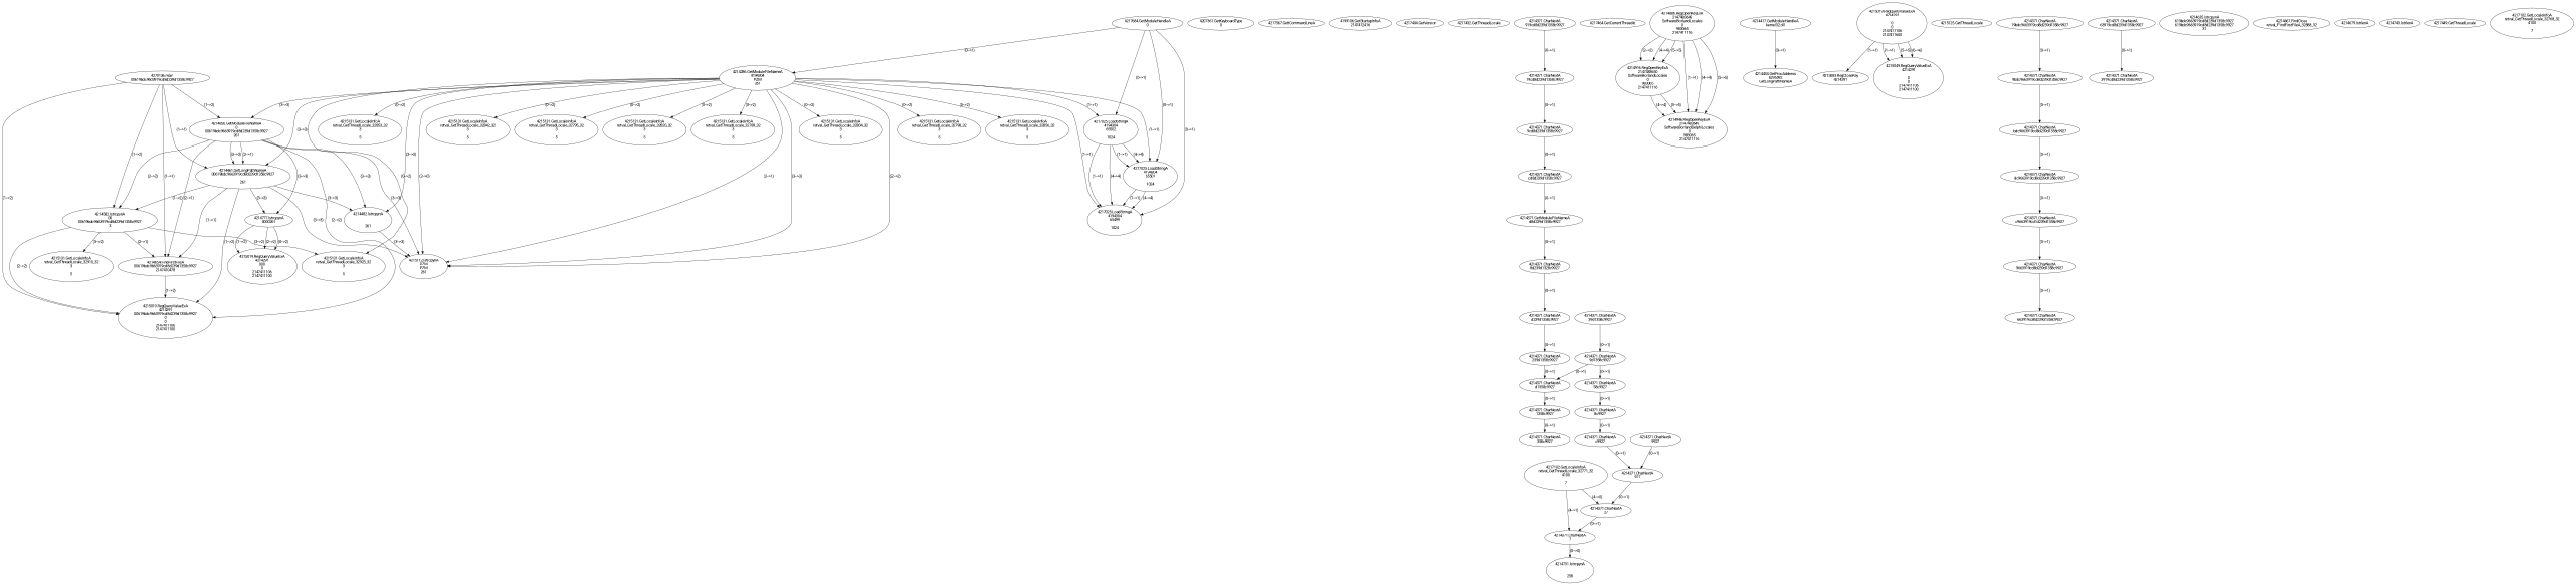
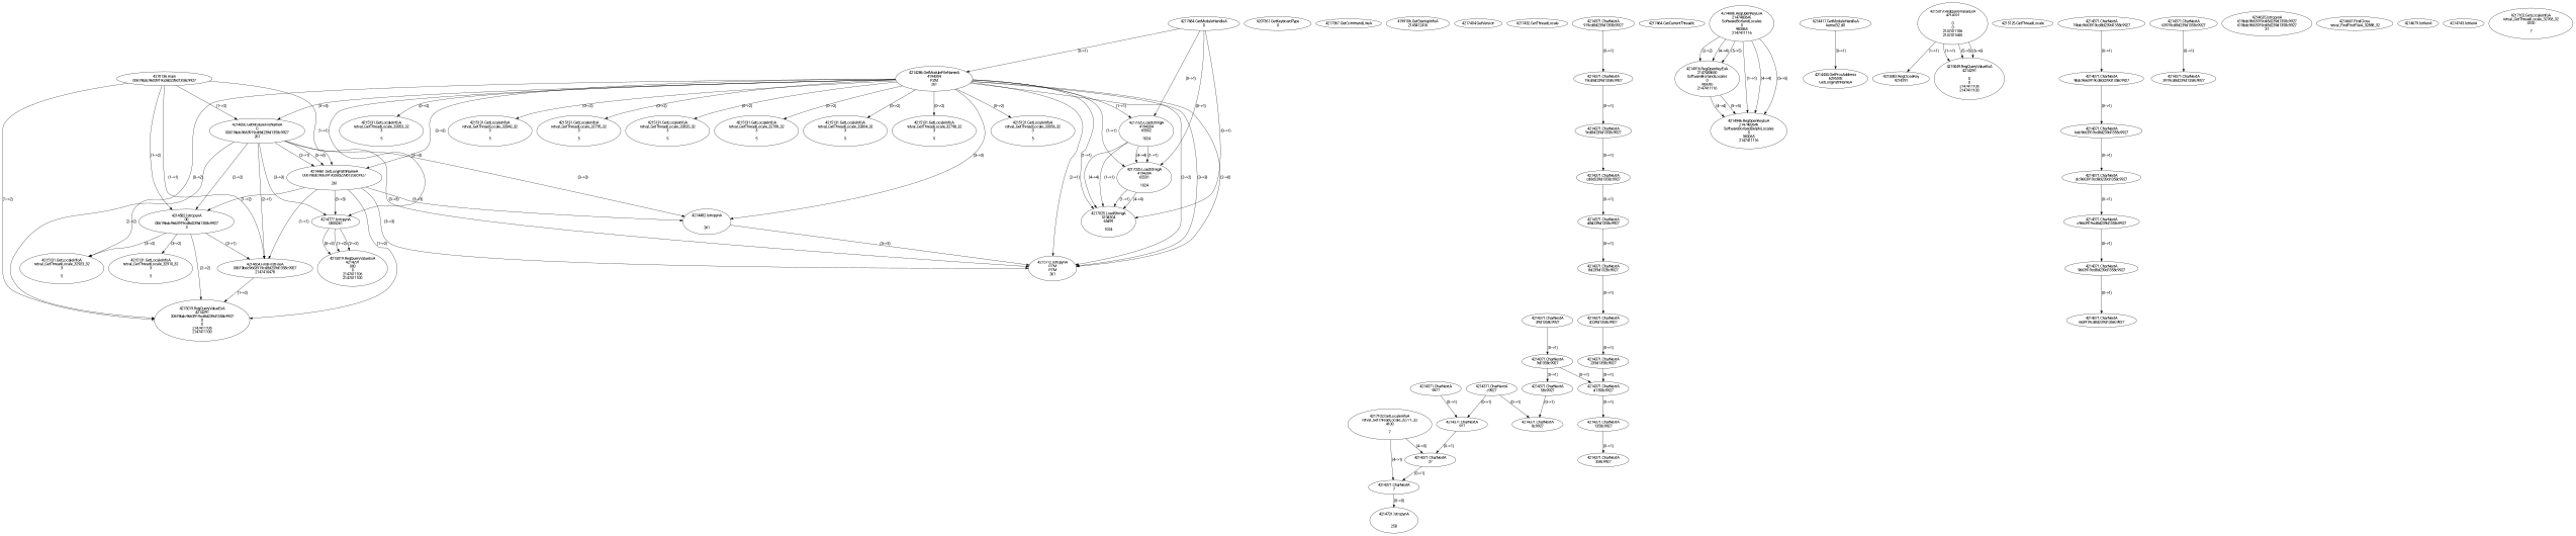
  digraph {
    fontname=Roboto
    node [fontname=Roboto]
    edge [fontname=Roboto]
    n1 [label="4270136.main\n00619bdc9603919cd8d239d1358c9927"]
    n2 [label="4214856.GetModuleFileNameA\n0\n00619bdc9663919cd8d239d1358c9927\n261"]
    n3 [label="4214461.GetLongPathNameA\n00619bdc9663919cd8d239d1358c9927\n\n261"]
    n4 [label="4214582.lstrcpynA\n00\n00619bdc9663919cd8d239d1358c9927\n3"]
    n5 [label="4214654.FindFirstFileA\n00619bdc9663919cd8d239d1358c9927\n2147410478"]
    n6 [label="4215019.RegQueryValueExA\n4214291\n00619bdc9663919cd8d239d1358c9927\n0\n0\n2147411106\n2147411100"]
    n7 [label="4214482.lstrcpynA\n\n\n261"]
    n8 [label="4215112.lstrcpynA\nPZM\nPZM\n261"]
    n9 [label="4214777.lstrcpynA\n0000261"]
    n10 [label="4215131.GetLocaleInfoA\nretval_GetThreadLocale_32910_32\n3\n\n5"]
    n11 [label="4215131.GetLocaleInfoA\nretval_GetThreadLocale_32923_32\n3\n\n5"]
    n12 [label="4217684.GetModuleHandleA\n0"]
    n13 [label="4214286.GetModuleFileNameA\n4194304\nPZM\n261"]
    n14 [label="4217025.LoadStringA\n4194304\n65502\n\n1024"]
    n15 [label="4217025.LoadStringA\n4194304\n65501\n\n1024"]
    n16 [label="4217025.LoadStringA\n4194304\n65499\n\n1024"]
    n17 [label="4215131.GetLocaleInfoA\nretval_GetThreadLocale_32853_32\n3\n\n5"]
    n18 [label="4215131.GetLocaleInfoA\nretval_GetThreadLocale_32842_32\n3\n\n5"]
    n19 [label="4215131.GetLocaleInfoA\nretval_GetThreadLocale_32795_32\n3\n\n5"]
    n20 [label="4215131.GetLocaleInfoA\nretval_GetThreadLocale_32820_32\n3\n\n5"]
    n21 [label="4215131.GetLocaleInfoA\nretval_GetThreadLocale_32789_32\n3\n\n5"]
    n22 [label="4215131.GetLocaleInfoA\nretval_GetThreadLocale_32804_32\n3\n\n5"]
    n23 [label="4215131.GetLocaleInfoA\nretval_GetThreadLocale_32798_32\n3\n\n5"]
    n24 [label="4215131.GetLocaleInfoA\nretval_GetThreadLocale_32856_32\n3\n\n5"]
    n25 [label="4207361.GetKeyboardType\n0"]
    n26 [label="4217367.GetCommandLineA\n"]
-   n27 [label="4199106.GetStartupInfoA\n2147412416"]
+   n27 [label="4199106.GetStartupInfoA\n2145412416"]
    n28 [label="4217404.GetVersion\n"]
    n29 [label="4217432.GetThreadLocale\n"]
    n30 [label="4217102.GetLocaleInfoA\nretval_GetThreadLocale_32771_32\n4100\n\n7"]
    n31 [label="4214371.CharNextA\n27"]
    n32 [label="4214371.CharNextA\n7"]
    n33 [label="4214731.lstrcpynA\n\n\n258"]
    n34 [label="4217464.GetCurrentThreadId\n"]
    n35 [label="4215019.RegQueryValueExA\n4214291\n000\n0\n2147411106\n2147411100"]
    n36 [label="4214886.RegOpenKeyExA\n2147483649\nSoftware\Borland\Locales\n0\n983065\n2147411116"]
    n37 [label="4214916.RegOpenKeyExA\n2147483650\nSoftware\Borland\Locales\n0\n983065\n2147411116"]
    n38 [label="4214946.RegOpenKeyExA\n2147483649\nSoftware\Borland\Delphi\Locales\n0\n983065\n2147411116"]
    n39 [label="4214417.GetModuleHandleA\nkernel32.dll"]
    n40 [label="4214434.GetProcAddress\n6295592\nGetLongPathNameA"]
    n41 [label="4215019.RegQueryValueExA\n4214291\n\n0\n0\n2147411106\n2147411600"]
    n42 [label="4215083.RegCloseKey\n4214291"]
    n43 [label="4215049.RegQueryValueExA\n4214291\n\n0\n0\n2147411106\n2147411100"]
    n44 [label="4215125.GetThreadLocale\n"]
    n45 [label="4214371.CharNextA\n19bdc9663919cd8d239d1358c9927"]
    n46 [label="4214371.CharNextA\n9bdc9663919cd8d239d1358c9927"]
    n47 [label="4214371.CharNextA\nbdc9663919cd8d239d1358c9927"]
    n48 [label="4214371.CharNextA\ndc9663919cd8d239d1358c9927"]
-   n49 [label="4214371.CharNextA\nc9663919cd1d239d1358c9927"]
+   n49 [label="4214371.CharNextA\nc9663919cd8d239d1358c9927"]
    n50 [label="4214371.CharNextA\n9663919cd8d239d1358c9927"]
    n51 [label="4214371.CharNextA\n663919cd8d239d1358c9927"]
    n52 [label="4214371.CharNextA\n63919cd8d239d1358c9927"]
    n53 [label="4214371.CharNextA\n3919cd8d239d1358c9927"]
    n54 [label="4214371.CharNextA\n919cd8d239d1358c9927"]
    n55 [label="4214371.CharNextA\n19cd8d239d1358c9927"]
    n56 [label="4214371.CharNextA\n9cd8d239d1358c9927"]
    n57 [label="4214371.CharNextA\ncd8d239d1358c9927"]
-   n58 [label="4214371.GetModuleFileNameA\nd8d239d1358c9927"]
+   n58 [label="4214371.CharNextA\nd8d239d1358c9927"]
    n59 [label="4214371.CharNextA\n8d239d1328c9927"]
    n60 [label="4214371.CharNextA\nd239d1358c9927"]
    n61 [label="4214371.CharNextA\n239d1358c9927"]
    n62 [label="4214371.CharNextA\nd1358c9927"]
    n63 [label="4214371.CharNextA\n39d1358c9927"]
    n64 [label="4214371.CharNextA\n9d1358c9927"]
    n65 [label="4214371.CharNextA\n58c9927"]
    n66 [label="4214371.CharNextA\n1358c9927"]
    n67 [label="4214371.CharNextA\n358c9927"]
    n68 [label="4214371.CharNextA\n8c9927"]
    n69 [label="4214371.CharNextA\nc9927"]
    n70 [label="4214371.CharNextA\n927"]
    n71 [label="4214371.CharNextA\n9927"]
    n72 [label="4214635.lstrcpynA\n619bdc9663919cd8d239d1358c9927\n619bdc9663919cd8d239d1358c9927\n31"]
    n73 [label="4214667.FindClose\nretval_FindFirstFileA_32888_32"]
    n74 [label="4214679.lstrlenA\n"]
    n75 [label="4214743.lstrlenA\n"]
-   n76 [label="4217449.GetThreadLocale\n"]
    n77 [label="4217102.GetLocaleInfoA\nretval_GetThreadLocale_32768_32\n4100\n\n7"]
    n1 -> n2 [label="(1-->2)"]
    n1 -> n3 [label="(1-->1)"]
    n1 -> n4 [label="(1-->2)"]
    n1 -> n5 [label="(1-->1)"]
    n1 -> n6 [label="(1-->2)"]
    n2 -> n3 [label="(2-->1)"]
    n2 -> n3 [label="(3-->3)"]
    n2 -> n4 [label="(2-->2)"]
    n2 -> n5 [label="(2-->1)"]
    n2 -> n6 [label="(2-->2)"]
    n2 -> n7 [label="(3-->3)"]
    n2 -> n8 [label="(3-->3)"]
    n2 -> n9 [label="(3-->3)"]
    n3 -> n4 [label="(1-->2)"]
    n3 -> n5 [label="(1-->1)"]
    n3 -> n6 [label="(1-->2)"]
    n3 -> n7 [label="(3-->3)"]
    n3 -> n8 [label="(3-->3)"]
    n3 -> n9 [label="(3-->3)"]
    n4 -> n5 [label="(2-->1)"]
    n4 -> n6 [label="(2-->2)"]
    n4 -> n10 [label="(3-->2)"]
    n4 -> n11 [label="(3-->2)"]
    n5 -> n6 [label="(1-->2)"]
    n7 -> n8 [label="(3-->3)"]
    n9 -> n35 [label="(1-->2)"]
    n9 -> n35 [label="(2-->2)"]
    n9 -> n35 [label="(0-->2)"]
    n12 -> n13 [label="(0-->1)"]
    n12 -> n14 [label="(0-->1)"]
    n12 -> n15 [label="(0-->1)"]
    n12 -> n16 [label="(0-->1)"]
    n13 -> n2 [label="(3-->3)"]
    n13 -> n3 [label="(3-->3)"]
    n13 -> n7 [label="(3-->3)"]
    n13 -> n8 [label="(2-->1)"]
    n13 -> n8 [label="(2-->2)"]
    n13 -> n8 [label="(3-->3)"]
    n13 -> n8 [label="(2-->0)"]
+   n13 -> n9 [label="(3-->3)"]
    n13 -> n11 [label="(0-->2)"]
    n13 -> n14 [label="(1-->1)"]
    n13 -> n15 [label="(1-->1)"]
    n13 -> n16 [label="(1-->1)"]
    n13 -> n17 [label="(0-->2)"]
    n13 -> n18 [label="(0-->2)"]
    n13 -> n19 [label="(0-->2)"]
    n13 -> n20 [label="(0-->2)"]
    n13 -> n21 [label="(0-->2)"]
    n13 -> n22 [label="(0-->2)"]
    n13 -> n23 [label="(0-->2)"]
    n13 -> n24 [label="(0-->2)"]
    n14 -> n15 [label="(1-->1)"]
    n14 -> n15 [label="(4-->4)"]
    n14 -> n16 [label="(1-->1)"]
    n14 -> n16 [label="(4-->4)"]
    n15 -> n16 [label="(1-->1)"]
    n15 -> n16 [label="(4-->4)"]
    n30 -> n31 [label="(4-->0)"]
    n30 -> n32 [label="(4-->1)"]
    n31 -> n32 [label="(0-->1)"]
    n32 -> n33 [label="(0-->0)"]
    n36 -> n37 [label="(2-->2)"]
    n36 -> n37 [label="(4-->4)"]
    n36 -> n37 [label="(5-->5)"]
    n36 -> n38 [label="(1-->1)"]
    n36 -> n38 [label="(4-->4)"]
    n36 -> n38 [label="(5-->5)"]
    n37 -> n38 [label="(4-->4)"]
    n37 -> n38 [label="(5-->5)"]
    n39 -> n40 [label="(0-->1)"]
    n41 -> n42 [label="(1-->1)"]
    n41 -> n43 [label="(1-->1)"]
    n41 -> n43 [label="(5-->5)"]
    n41 -> n43 [label="(6-->6)"]
    n45 -> n46 [label="(0-->1)"]
    n46 -> n47 [label="(0-->1)"]
    n47 -> n48 [label="(0-->1)"]
    n48 -> n49 [label="(0-->1)"]
    n49 -> n50 [label="(0-->1)"]
    n50 -> n51 [label="(0-->1)"]
    n52 -> n53 [label="(0-->1)"]
    n54 -> n55 [label="(0-->1)"]
    n55 -> n56 [label="(0-->1)"]
    n56 -> n57 [label="(0-->1)"]
    n57 -> n58 [label="(0-->1)"]
    n58 -> n59 [label="(0-->1)"]
    n59 -> n60 [label="(0-->1)"]
    n60 -> n61 [label="(0-->1)"]
    n61 -> n62 [label="(0-->1)"]
    n62 -> n66 [label="(0-->1)"]
    n63 -> n64 [label="(0-->1)"]
    n64 -> n62 [label="(0-->1)"]
    n64 -> n65 [label="(0-->1)"]
    n65 -> n68 [label="(0-->1)"]
    n66 -> n67 [label="(0-->1)"]
-   n68 -> n69 [label="(0-->1)"]
+   n69 -> n68 [label="(0-->1)"]
    n69 -> n70 [label="(0-->1)"]
    n70 -> n31 [label="(0-->1)"]
    n71 -> n70 [label="(0-->1)"]
  }
